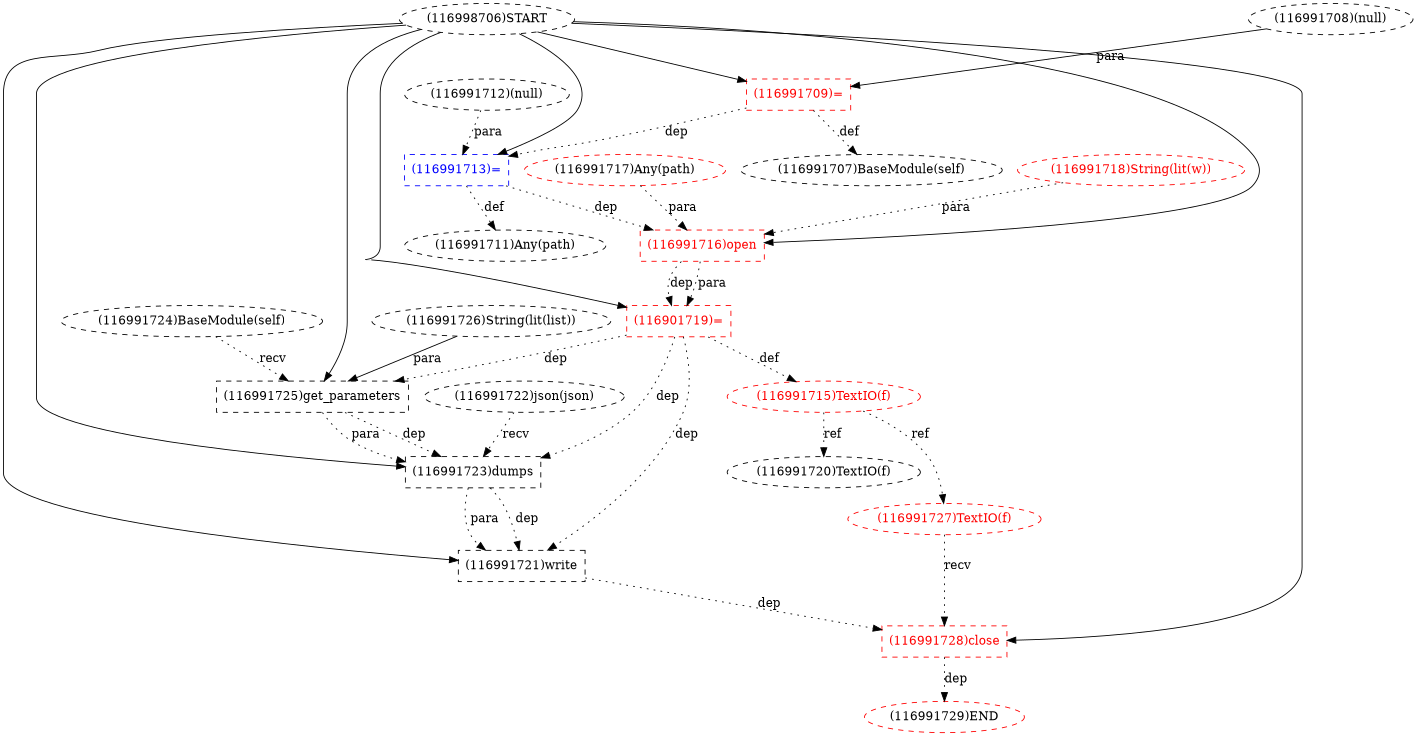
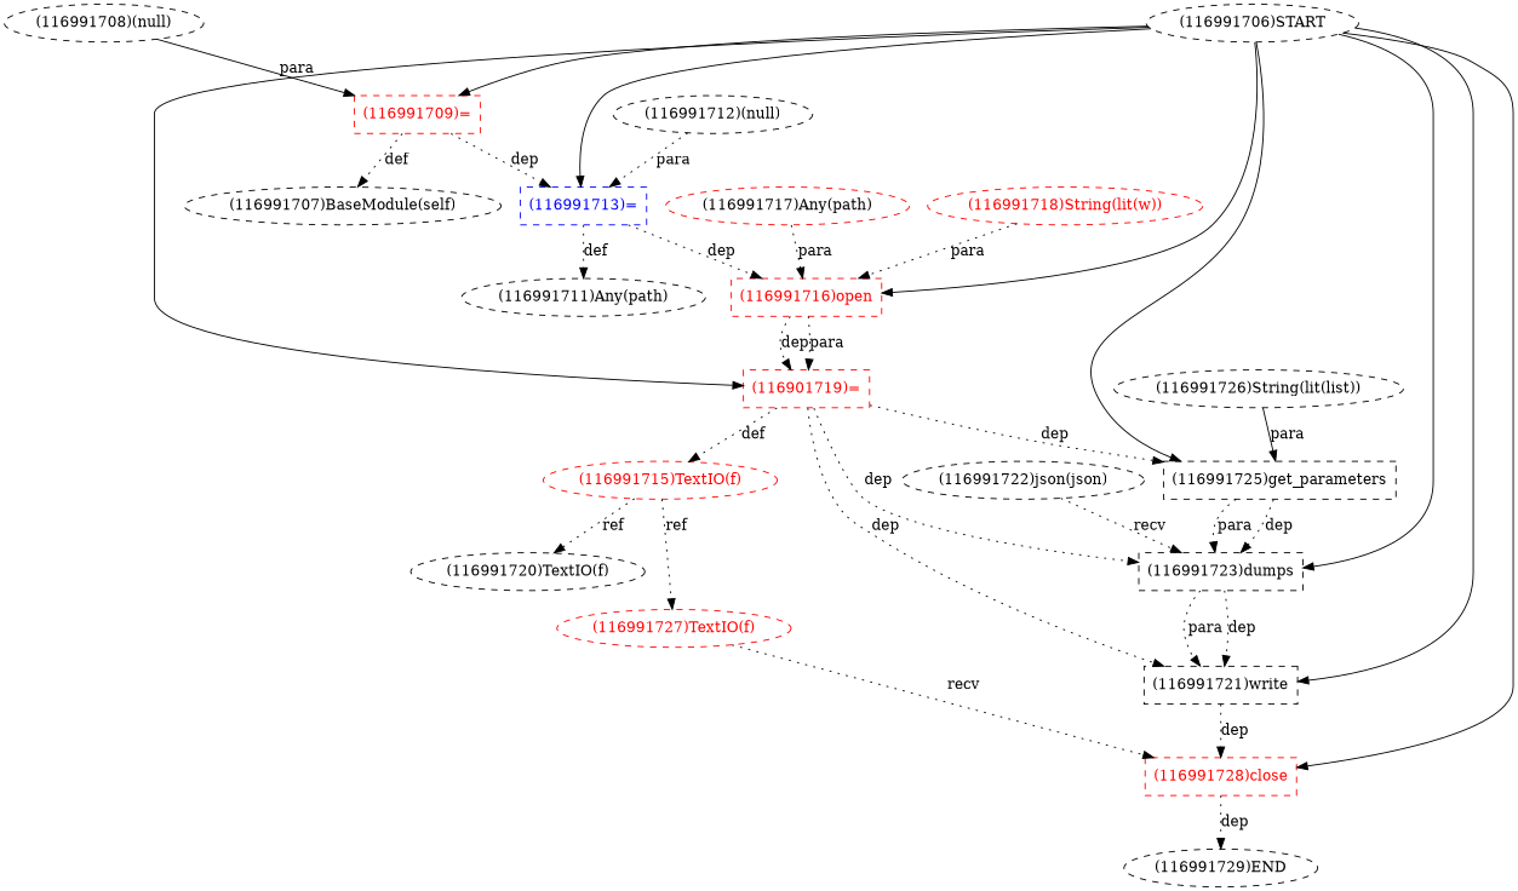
  digraph {
    fontname="DejaVu Serif"
    node [fontname="DejaVu Serif" shape=ellipse style=dashed]
    edge [fontname="DejaVu Serif" style=dotted]
    n1 [color=red fontcolor=red label="(116991715)TextIO(f)"]
    n2 [color=red fontcolor=red label="(116991727)TextIO(f)"]
    n3 [label="(116991720)TextIO(f)"]
    n4 [color=red fontcolor=red label="(116991728)close" shape=box]
-   n5 [label="(116991729)END" color=red shape=""]
+   n5 [label="(116991729)END" shape=""]
    n6 [color=red label="(116991717)Any(path)"]
    n7 [color=red fontcolor=red label="(116991716)open" shape=box]
    n8 [color=red fontcolor=red label="(116901719)=" shape=box]
    n9 [label="(116991712)(null)"]
    n10 [color=blue fontcolor=blue label="(116991713)=" shape=box]
    n11 [label="(116991711)Any(path)"]
    n12 [color=red fontcolor=red label="(116991718)String(lit(w))"]
    n13 [label="(116991721)write" shape=box]
    n14 [label="(116991723)dumps" shape=box]
-   n15 [label="(116991724)BaseModule(self)"]
    n16 [label="(116991725)get_parameters" shape=box]
-   n17 [label="(116998706)START" shape=""]
+   n17 [label="(116991706)START" shape=""]
    n18 [color=red fontcolor=red label="(116991709)=" shape=box]
    n19 [label="(116991707)BaseModule(self)"]
    n20 [label="(116991722)json(json)"]
    n21 [label="(116991726)String(lit(list))"]
    n22 [label="(116991708)(null)"]
    n1 -> n2 [label=ref]
    n1 -> n3 [label=ref]
    n2 -> n4 [label=recv]
    n4 -> n5 [label=dep]
    n6 -> n7 [label=para]
    n7 -> n8 [label=dep]
    n7 -> n8 [label=para]
    n8 -> n1 [label=def]
    n8 -> n13 [label=dep]
    n8 -> n14 [label=dep]
    n8 -> n16 [label=dep]
    n9 -> n10 [label=para]
    n10 -> n7 [label=dep]
    n10 -> n11 [label=def]
    n12 -> n7 [label=para]
    n13 -> n4 [label=dep]
    n14 -> n13 [label=dep]
    n14 -> n13 [label=para]
-   n15 -> n16 [label=recv]
    n16 -> n14 [label=dep]
    n16 -> n14 [label=para]
    n17 -> n4 [style=solid]
    n17 -> n7 [style=solid]
    n17 -> n8 [style=solid]
    n17 -> n10 [style=solid]
    n17 -> n13 [style=solid]
    n17 -> n14 [style=solid]
    n17 -> n16 [style=solid]
    n17 -> n18 [style=solid]
    n18 -> n10 [label=dep]
    n18 -> n19 [label=def]
    n20 -> n14 [label=recv]
    n21 -> n16 [label=para style=solid]
    n22 -> n18 [label=para style=solid]
  }
